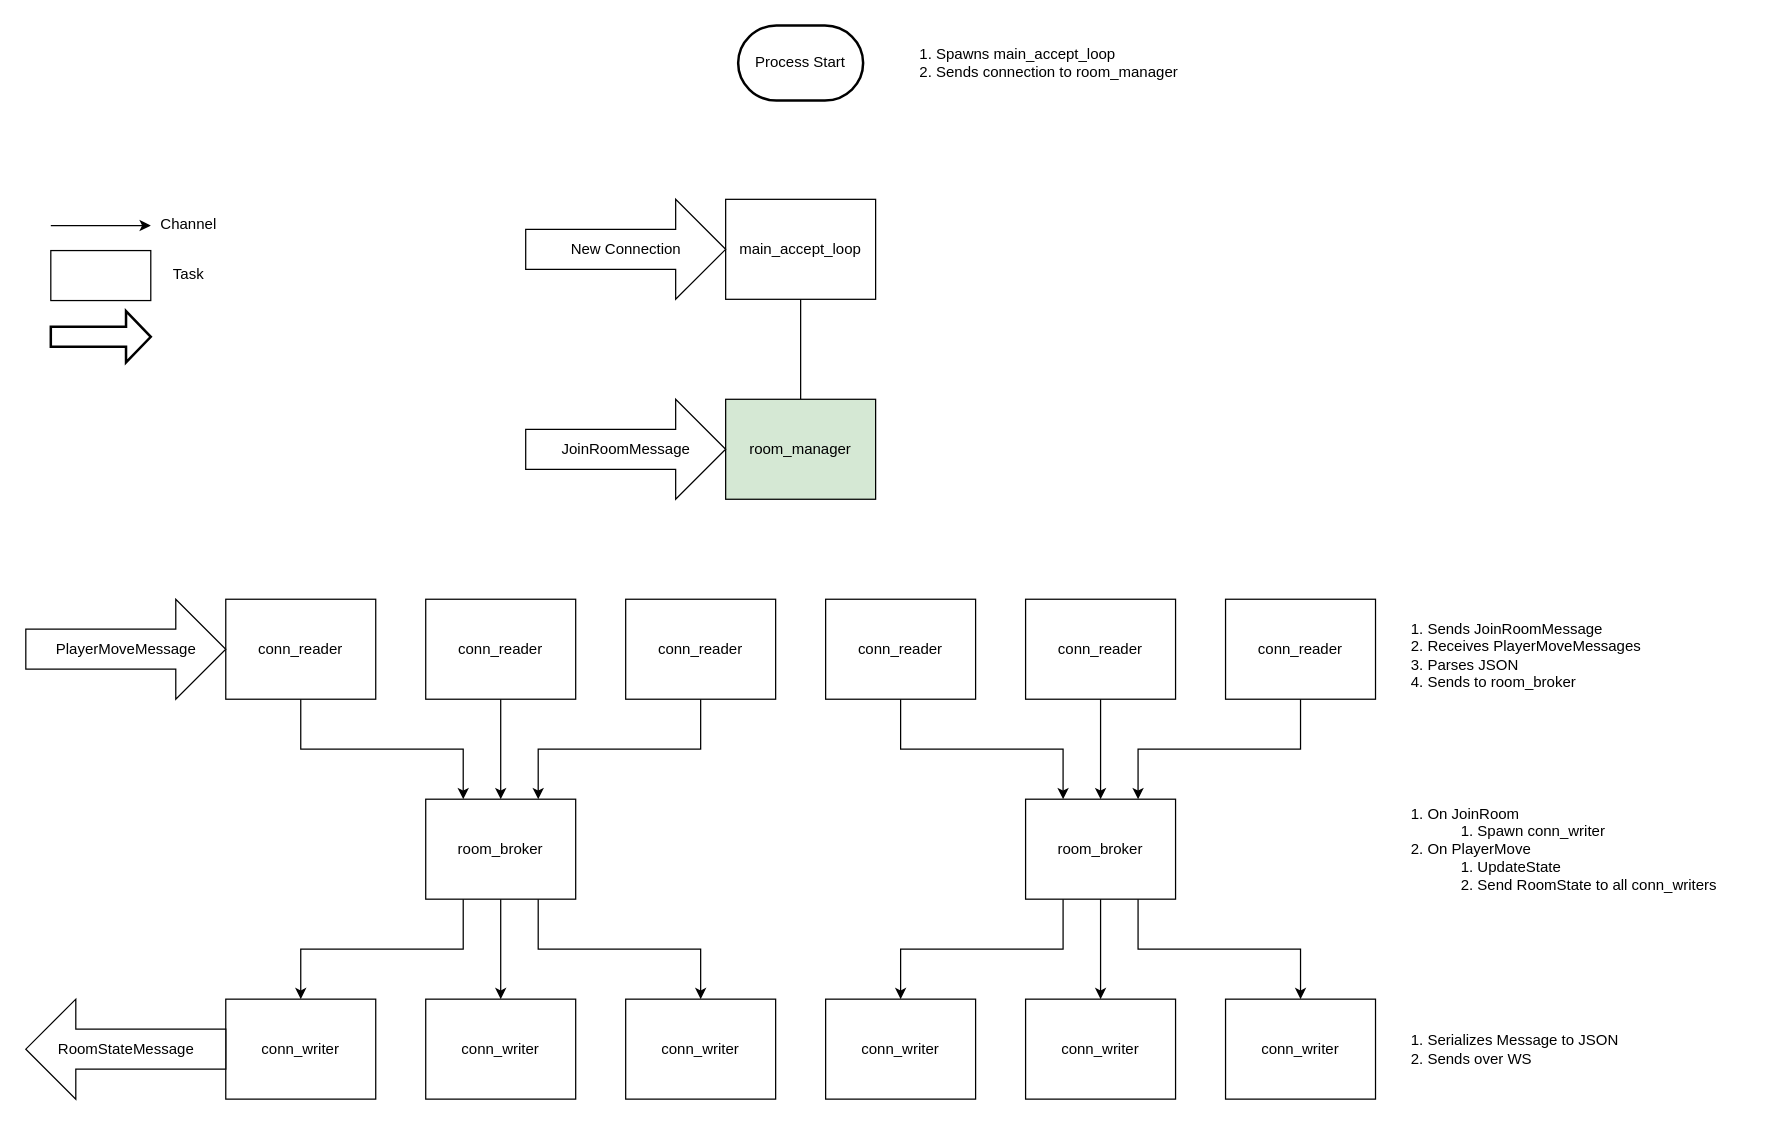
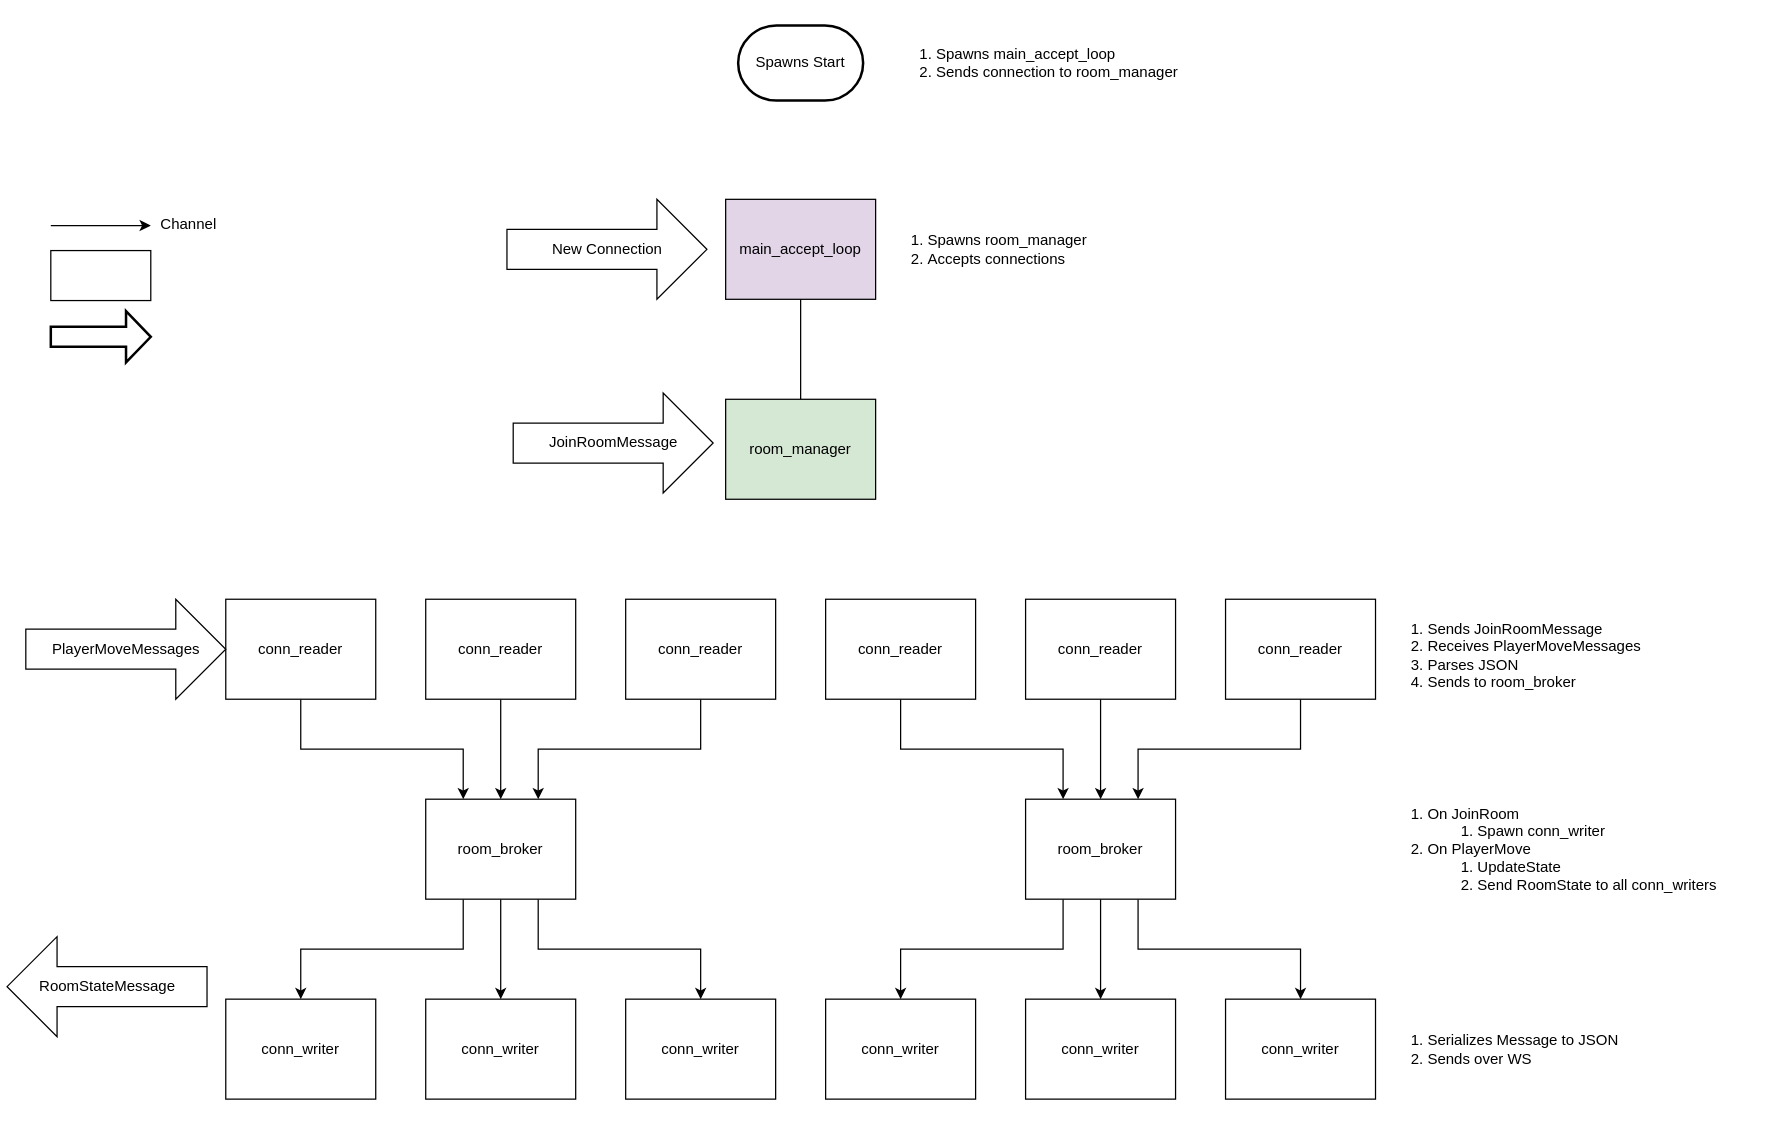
  <mxCell id="0" />
  <mxCell id="1" parent="0" />
  <mxCell id="2" style="edgeStyle=orthogonalEdgeStyle;rounded=0;orthogonalLoop=1;jettySize=auto;html=1;exitX=0.5;exitY=1;exitDx=0;exitDy=0;entryX=0.25;entryY=0;entryDx=0;entryDy=0;" edge="1" parent="1" source="3" target="11"><mxGeometry relative="1" as="geometry" /></mxCell>
  <mxCell id="3" value="conn_reader" style="rounded=0;whiteSpace=wrap;html=1;" vertex="1" parent="1"><mxGeometry x="180" y="479" width="120" height="80" as="geometry" /></mxCell>
  <mxCell id="4" style="edgeStyle=orthogonalEdgeStyle;rounded=0;orthogonalLoop=1;jettySize=auto;html=1;exitX=0.5;exitY=1;exitDx=0;exitDy=0;entryX=0.5;entryY=0;entryDx=0;entryDy=0;" edge="1" parent="1" source="5" target="11"><mxGeometry relative="1" as="geometry" /></mxCell>
  <mxCell id="5" value="conn_reader" style="rounded=0;whiteSpace=wrap;html=1;" vertex="1" parent="1"><mxGeometry x="340" y="479" width="120" height="80" as="geometry" /></mxCell>
  <mxCell id="6" style="edgeStyle=orthogonalEdgeStyle;rounded=0;orthogonalLoop=1;jettySize=auto;html=1;exitX=0.5;exitY=1;exitDx=0;exitDy=0;entryX=0.75;entryY=0;entryDx=0;entryDy=0;" edge="1" parent="1" source="7" target="11"><mxGeometry relative="1" as="geometry" /></mxCell>
  <mxCell id="7" value="conn_reader" style="rounded=0;whiteSpace=wrap;html=1;" vertex="1" parent="1"><mxGeometry x="500" y="479" width="120" height="80" as="geometry" /></mxCell>
  <mxCell id="8" style="edgeStyle=orthogonalEdgeStyle;rounded=0;orthogonalLoop=1;jettySize=auto;html=1;exitX=0.25;exitY=1;exitDx=0;exitDy=0;entryX=0.5;entryY=0;entryDx=0;entryDy=0;" edge="1" parent="1" source="11" target="12"><mxGeometry relative="1" as="geometry" /></mxCell>
  <mxCell id="9" style="edgeStyle=orthogonalEdgeStyle;rounded=0;orthogonalLoop=1;jettySize=auto;html=1;exitX=0.5;exitY=1;exitDx=0;exitDy=0;entryX=0.5;entryY=0;entryDx=0;entryDy=0;" edge="1" parent="1" source="11" target="13"><mxGeometry relative="1" as="geometry" /></mxCell>
  <mxCell id="10" style="edgeStyle=orthogonalEdgeStyle;rounded=0;orthogonalLoop=1;jettySize=auto;html=1;exitX=0.75;exitY=1;exitDx=0;exitDy=0;entryX=0.5;entryY=0;entryDx=0;entryDy=0;" edge="1" parent="1" source="11" target="14"><mxGeometry relative="1" as="geometry" /></mxCell>
  <mxCell id="11" value="room_broker" style="rounded=0;whiteSpace=wrap;html=1;" vertex="1" parent="1"><mxGeometry x="340" y="639" width="120" height="80" as="geometry" /></mxCell>
  <mxCell id="12" value="conn_writer" style="rounded=0;whiteSpace=wrap;html=1;" vertex="1" parent="1"><mxGeometry x="180" y="799" width="120" height="80" as="geometry" /></mxCell>
  <mxCell id="13" value="conn_writer" style="rounded=0;whiteSpace=wrap;html=1;" vertex="1" parent="1"><mxGeometry x="340" y="799" width="120" height="80" as="geometry" /></mxCell>
  <mxCell id="14" value="conn_writer" style="rounded=0;whiteSpace=wrap;html=1;" vertex="1" parent="1"><mxGeometry x="500" y="799" width="120" height="80" as="geometry" /></mxCell>
  <mxCell id="15" style="edgeStyle=orthogonalEdgeStyle;rounded=0;orthogonalLoop=1;jettySize=auto;html=1;exitX=0.5;exitY=1;exitDx=0;exitDy=0;entryX=0.25;entryY=0;entryDx=0;entryDy=0;" edge="1" parent="1" source="16" target="24"><mxGeometry relative="1" as="geometry" /></mxCell>
  <mxCell id="16" value="conn_reader" style="rounded=0;whiteSpace=wrap;html=1;" vertex="1" parent="1"><mxGeometry x="660" y="479" width="120" height="80" as="geometry" /></mxCell>
  <mxCell id="17" style="edgeStyle=orthogonalEdgeStyle;rounded=0;orthogonalLoop=1;jettySize=auto;html=1;exitX=0.5;exitY=1;exitDx=0;exitDy=0;entryX=0.5;entryY=0;entryDx=0;entryDy=0;" edge="1" parent="1" source="18" target="24"><mxGeometry relative="1" as="geometry" /></mxCell>
  <mxCell id="18" value="conn_reader" style="rounded=0;whiteSpace=wrap;html=1;" vertex="1" parent="1"><mxGeometry x="820" y="479" width="120" height="80" as="geometry" /></mxCell>
  <mxCell id="19" style="edgeStyle=orthogonalEdgeStyle;rounded=0;orthogonalLoop=1;jettySize=auto;html=1;exitX=0.5;exitY=1;exitDx=0;exitDy=0;entryX=0.75;entryY=0;entryDx=0;entryDy=0;" edge="1" parent="1" source="20" target="24"><mxGeometry relative="1" as="geometry" /></mxCell>
  <mxCell id="20" value="conn_reader" style="rounded=0;whiteSpace=wrap;html=1;" vertex="1" parent="1"><mxGeometry x="980" y="479" width="120" height="80" as="geometry" /></mxCell>
  <mxCell id="21" style="edgeStyle=orthogonalEdgeStyle;rounded=0;orthogonalLoop=1;jettySize=auto;html=1;exitX=0.25;exitY=1;exitDx=0;exitDy=0;entryX=0.5;entryY=0;entryDx=0;entryDy=0;" edge="1" parent="1" source="24" target="25"><mxGeometry relative="1" as="geometry" /></mxCell>
  <mxCell id="22" style="edgeStyle=orthogonalEdgeStyle;rounded=0;orthogonalLoop=1;jettySize=auto;html=1;exitX=0.5;exitY=1;exitDx=0;exitDy=0;entryX=0.5;entryY=0;entryDx=0;entryDy=0;" edge="1" parent="1" source="24" target="26"><mxGeometry relative="1" as="geometry" /></mxCell>
  <mxCell id="23" style="edgeStyle=orthogonalEdgeStyle;rounded=0;orthogonalLoop=1;jettySize=auto;html=1;exitX=0.75;exitY=1;exitDx=0;exitDy=0;entryX=0.5;entryY=0;entryDx=0;entryDy=0;" edge="1" parent="1" source="24" target="27"><mxGeometry relative="1" as="geometry" /></mxCell>
  <mxCell id="24" value="room_broker" style="rounded=0;whiteSpace=wrap;html=1;" vertex="1" parent="1"><mxGeometry x="820" y="639" width="120" height="80" as="geometry" /></mxCell>
  <mxCell id="25" value="conn_writer" style="rounded=0;whiteSpace=wrap;html=1;" vertex="1" parent="1"><mxGeometry x="660" y="799" width="120" height="80" as="geometry" /></mxCell>
  <mxCell id="26" value="conn_writer" style="rounded=0;whiteSpace=wrap;html=1;" vertex="1" parent="1"><mxGeometry x="820" y="799" width="120" height="80" as="geometry" /></mxCell>
  <mxCell id="27" value="conn_writer" style="rounded=0;whiteSpace=wrap;html=1;" vertex="1" parent="1"><mxGeometry x="980" y="799" width="120" height="80" as="geometry" /></mxCell>
  <mxCell id="28" style="edgeStyle=orthogonalEdgeStyle;rounded=0;orthogonalLoop=1;jettySize=auto;html=1;exitX=0.5;exitY=1;exitDx=0;exitDy=0;entryX=0.5;entryY=0;entryDx=0;entryDy=0;endArrow=none;" edge="1" parent="1" source="29" target="30"><mxGeometry relative="1" as="geometry" /></mxCell>
- <mxCell id="29" value="main_accept_loop" style="rounded=0;whiteSpace=wrap;html=1;" vertex="1" parent="1"><mxGeometry x="580" y="159" width="120" height="80" as="geometry" /></mxCell>
+ <mxCell id="29" value="main_accept_loop" style="rounded=0;whiteSpace=wrap;html=1;fillColor=#e1d5e7;" vertex="1" parent="1"><mxGeometry x="580" y="159" width="120" height="80" as="geometry" /></mxCell>
  <mxCell id="30" value="room_manager" style="rounded=0;whiteSpace=wrap;html=1;fillColor=#d5e8d4;" vertex="1" parent="1"><mxGeometry x="580" y="319" width="120" height="80" as="geometry" /></mxCell>
- <mxCell id="31" value="JoinRoomMessage" style="html=1;shadow=0;dashed=0;align=center;verticalAlign=middle;shape=mxgraph.arrows2.arrow;dy=0.6;dx=40;notch=0;" vertex="1" parent="1"><mxGeometry x="420" y="319" width="160" height="80" as="geometry" /></mxCell>
- <mxCell id="32" value="RoomStateMessage" style="html=1;shadow=0;dashed=0;align=center;verticalAlign=middle;shape=mxgraph.arrows2.arrow;dy=0.6;dx=40;flipH=1;notch=0;" vertex="1" parent="1"><mxGeometry x="20" y="799" width="160" height="80" as="geometry" /></mxCell>
- <mxCell id="33" value="PlayerMoveMessage" style="html=1;shadow=0;dashed=0;align=center;verticalAlign=middle;shape=mxgraph.arrows2.arrow;dy=0.6;dx=40;notch=0;" vertex="1" parent="1"><mxGeometry x="20" y="479" width="160" height="80" as="geometry" /></mxCell>
- <mxCell id="34" value="New Connection" style="html=1;shadow=0;dashed=0;align=center;verticalAlign=middle;shape=mxgraph.arrows2.arrow;dy=0.6;dx=40;notch=0;" vertex="1" parent="1"><mxGeometry x="420" y="159" width="160" height="80" as="geometry" /></mxCell>
+ <mxCell id="31" value="JoinRoomMessage" style="html=1;shadow=0;dashed=0;align=center;verticalAlign=middle;shape=mxgraph.arrows2.arrow;dy=0.6;dx=40;notch=0;" vertex="1" parent="1"><mxGeometry x="410" y="314" width="160" height="80" as="geometry" /></mxCell>
+ <mxCell id="32" value="RoomStateMessage" style="html=1;shadow=0;dashed=0;align=center;verticalAlign=middle;shape=mxgraph.arrows2.arrow;dy=0.6;dx=40;flipH=1;notch=0;" vertex="1" parent="1"><mxGeometry x="5" y="749" width="160" height="80" as="geometry" /></mxCell>
+ <mxCell id="33" value="PlayerMoveMessages" style="html=1;shadow=0;dashed=0;align=center;verticalAlign=middle;shape=mxgraph.arrows2.arrow;dy=0.6;dx=40;notch=0;" vertex="1" parent="1"><mxGeometry x="20" y="479" width="160" height="80" as="geometry" /></mxCell>
+ <mxCell id="34" value="New Connection" style="html=1;shadow=0;dashed=0;align=center;verticalAlign=middle;shape=mxgraph.arrows2.arrow;dy=0.6;dx=40;notch=0;" vertex="1" parent="1"><mxGeometry x="405" y="159" width="160" height="80" as="geometry" /></mxCell>
  <mxCell id="35" style="edgeStyle=orthogonalEdgeStyle;rounded=0;orthogonalLoop=1;jettySize=auto;html=1;exitX=0;exitY=0.5;exitDx=0;exitDy=0;" edge="1" parent="1"><mxGeometry relative="1" as="geometry"><mxPoint x="640" y="472" as="sourcePoint" /><mxPoint x="640" y="472" as="targetPoint" /></mxGeometry></mxCell>
- <mxCell id="37" value="Process Start" style="strokeWidth=2;html=1;shape=mxgraph.flowchart.terminator;whiteSpace=wrap;fillColor=none;gradientColor=#000000;" vertex="1" parent="1"><mxGeometry x="590" width="100" height="60" as="geometry" y="20" /></mxCell>
+ <mxCell id="36" value="&lt;ol&gt;&lt;li style=&quot;&quot;&gt;&lt;span&gt;Spawns room_manager&lt;/span&gt;&lt;/li&gt;&lt;li style=&quot;&quot;&gt;&lt;span&gt;Accepts connections&lt;/span&gt;&lt;/li&gt;&lt;/ol&gt;" style="text;html=1;align=left;verticalAlign=middle;resizable=0;points=[];autosize=1;" vertex="1" parent="1"><mxGeometry x="700" y="169" width="180" height="60" as="geometry" /></mxCell>
+ <mxCell id="37" value="Spawns Start" style="strokeWidth=2;html=1;shape=mxgraph.flowchart.terminator;whiteSpace=wrap;fillColor=none;gradientColor=#000000;" vertex="1" parent="1"><mxGeometry x="590" width="100" height="60" as="geometry" y="20" /></mxCell>
  <mxCell id="38" value="&lt;ol&gt;&lt;li style=&quot;text-align: left&quot;&gt;Spawns main_accept_loop&lt;/li&gt;&lt;li style=&quot;text-align: left&quot;&gt;&lt;span&gt;Sends connection to room_manager&lt;/span&gt;&lt;br&gt;&lt;/li&gt;&lt;/ol&gt;" style="text;html=1;align=center;verticalAlign=middle;resizable=0;points=[];autosize=1;" vertex="1" parent="1"><mxGeometry x="700" width="250" height="60" as="geometry" y="20" /></mxCell>
  <mxCell id="39" value="" style="endArrow=classic;html=1;" edge="1" parent="1"><mxGeometry width="50" height="50" relative="1" as="geometry"><mxPoint x="40" y="180" as="sourcePoint" /><mxPoint x="120" y="180" as="targetPoint" /></mxGeometry></mxCell>
  <mxCell id="40" value="Channel" style="text;html=1;align=center;verticalAlign=middle;resizable=0;points=[];autosize=1;" vertex="1" parent="1"><mxGeometry x="120" y="169" width="60" height="20" as="geometry" /></mxCell>
  <mxCell id="41" value="" style="rounded=0;whiteSpace=wrap;html=1;fillColor=none;gradientColor=#000000;" vertex="1" parent="1"><mxGeometry x="40" y="200" width="80" height="40" as="geometry" /></mxCell>
- <mxCell id="42" value="Task" style="text;html=1;align=center;verticalAlign=middle;resizable=0;points=[];autosize=1;" vertex="1" parent="1"><mxGeometry x="130" y="209" width="40" height="20" as="geometry" /></mxCell>
  <mxCell id="43" value="" style="verticalLabelPosition=bottom;verticalAlign=top;html=1;strokeWidth=2;shape=mxgraph.arrows2.arrow;dy=0.61;dx=19.81;notch=0;fillColor=none;gradientColor=#000000;align=left;" vertex="1" parent="1"><mxGeometry x="40" y="248.5" width="80" height="41" as="geometry" /></mxCell>
  <mxCell id="44" value="&lt;ol&gt;&lt;li&gt;Sends JoinRoomMessage&lt;/li&gt;&lt;li&gt;Receives PlayerMoveMessages&lt;/li&gt;&lt;li&gt;Parses JSON&lt;/li&gt;&lt;li&gt;Sends to room_broker&lt;/li&gt;&lt;/ol&gt;" style="text;html=1;align=left;verticalAlign=middle;resizable=0;points=[];autosize=1;" vertex="1" parent="1"><mxGeometry x="1100" y="479" width="230" height="90" as="geometry" /></mxCell>
  <mxCell id="45" value="&lt;ol&gt;&lt;li&gt;On JoinRoom&lt;/li&gt;&lt;ol&gt;&lt;li&gt;Spawn conn_writer&lt;/li&gt;&lt;/ol&gt;&lt;li&gt;On PlayerMove&lt;/li&gt;&lt;ol&gt;&lt;li&gt;UpdateState&lt;/li&gt;&lt;li&gt;Send RoomState to all conn_writers&lt;/li&gt;&lt;/ol&gt;&lt;/ol&gt;" style="text;html=1;align=left;verticalAlign=middle;resizable=0;points=[];autosize=1;" vertex="1" parent="1"><mxGeometry x="1100" y="629" width="290" height="100" as="geometry" /></mxCell>
  <mxCell id="46" value="&lt;ol&gt;&lt;li&gt;Serializes Message to JSON&lt;/li&gt;&lt;li&gt;Sends over WS&lt;/li&gt;&lt;/ol&gt;" style="text;html=1;align=left;verticalAlign=middle;resizable=0;points=[];autosize=1;" vertex="1" parent="1"><mxGeometry x="1100" y="809" width="210" height="60" as="geometry" /></mxCell>
